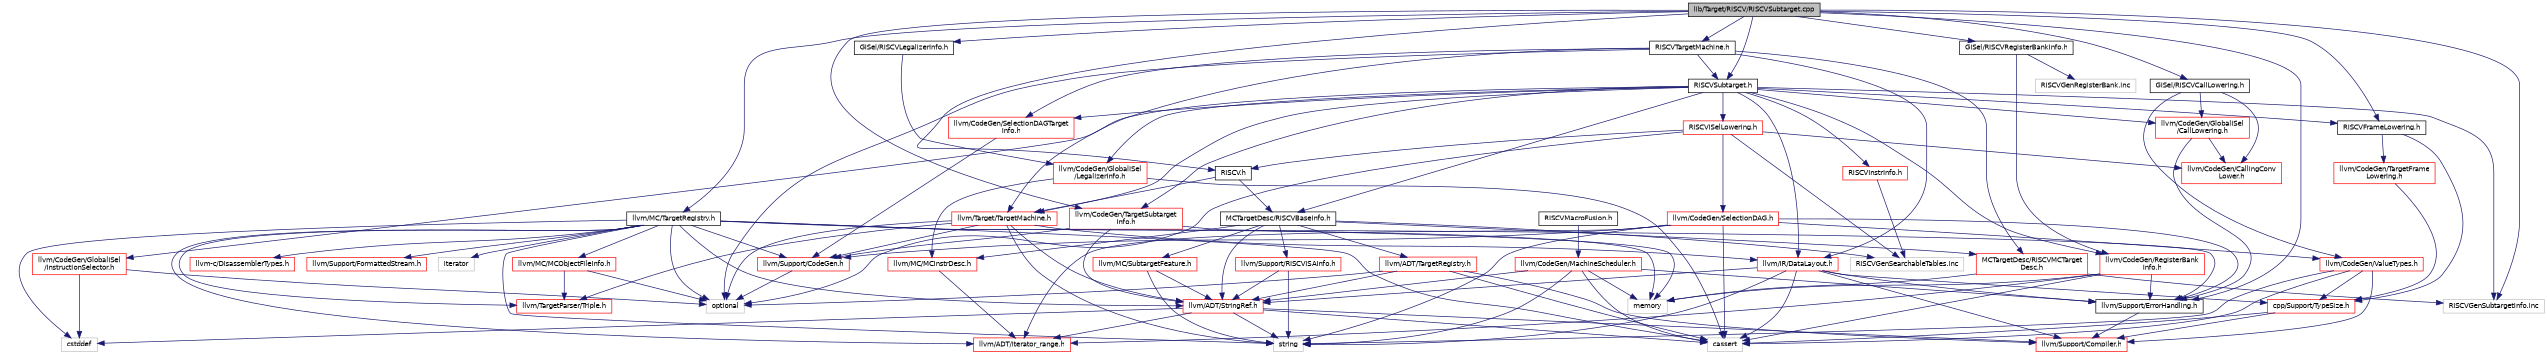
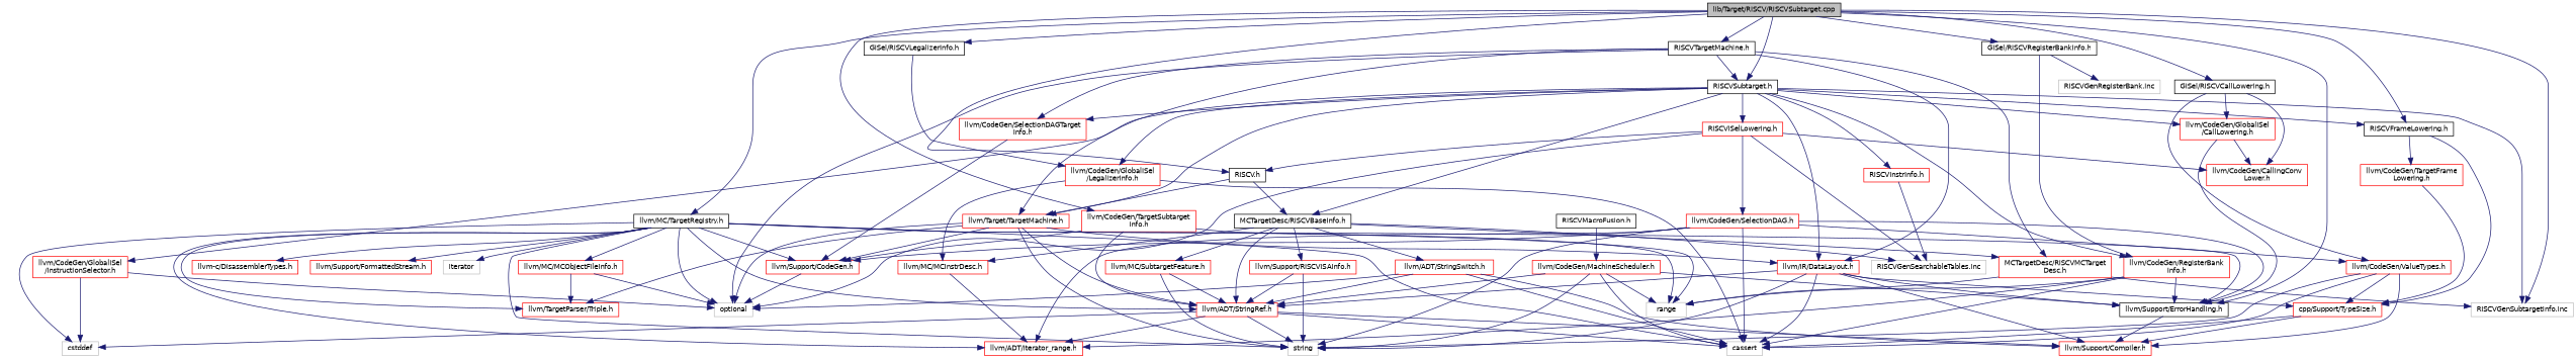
  digraph {
    node [color=red fontname=Helvetica fontsize=10 shape=record]
    edge [color=midnightblue fontname=Helvetica fontsize=10 labelfontname=Helvetica labelfontsize=10 style=solid]
    n1 [color=black fillcolor=grey75 fontcolor=black height=0.2 label="lib/Target/RISCV/RISCVSubtarget.cpp" style=filled width=0.4]
    n2 [color=black height=0.2 label="RISCVSubtarget.h" width=0.4]
    n3 [color=grey75 height=0.2 label="RISCVGenSubtargetInfo.inc" width=0.4]
    n4 [color=black height=0.2 label="RISCVFrameLowering.h" width=0.4]
    n5 [color=black height=0.2 label="RISCV.h" width=0.4]
    n6 [color=black height=0.2 label="llvm/Support/ErrorHandling.h" width=0.4]
    n7 [color=black height=0.2 label="GISel/RISCVCallLowering.h" width=0.4]
    n8 [color=black height=0.2 label="GISel/RISCVLegalizerInfo.h" width=0.4]
    n9 [color=black height=0.2 label="GISel/RISCVRegisterBankInfo.h" width=0.4]
    n10 [color=black height=0.2 label="RISCVTargetMachine.h" width=0.4]
    n11 [color=black height=0.2 label="llvm/MC/TargetRegistry.h" width=0.4]
    n12 [height=0.2 label="llvm/CodeGen/TargetSubtarget\lInfo.h" width=0.4]
    n13 [color=black height=0.2 label="MCTargetDesc/RISCVBaseInfo.h" width=0.4]
    n14 [height=0.2 label="RISCVISelLowering.h" width=0.4]
    n15 [height=0.2 label="llvm/Target/TargetMachine.h" width=0.4]
    n16 [height=0.2 label="llvm/IR/DataLayout.h" width=0.4]
    n17 [height=0.2 label="RISCVInstrInfo.h" width=0.4]
    n18 [height=0.2 label="llvm/CodeGen/GlobalISel\l/CallLowering.h" width=0.4]
    n19 [height=0.2 label="llvm/CodeGen/GlobalISel\l/InstructionSelector.h" width=0.4]
    n20 [height=0.2 label="llvm/CodeGen/GlobalISel\l/LegalizerInfo.h" width=0.4]
    n21 [height=0.2 label="llvm/CodeGen/RegisterBank\lInfo.h" width=0.4]
    n22 [height=0.2 label="llvm/CodeGen/SelectionDAGTarget\lInfo.h" width=0.4]
    n23 [height=0.2 label="llvm/CodeGen/TargetFrame\lLowering.h" width=0.4]
    n24 [height=0.2 label="cpp/Support/TypeSize.h" width=0.4]
    n25 [height=0.2 label="llvm/Support/Compiler.h" width=0.4]
    n26 [height=0.2 label="llvm/CodeGen/CallingConv\lLower.h" width=0.4]
    n27 [height=0.2 label="llvm/CodeGen/ValueTypes.h" width=0.4]
    n28 [color=grey75 height=0.2 label="RISCVGenRegisterBank.inc" width=0.4]
    n29 [color=black height=0.2 label="RISCVMacroFusion.h" width=0.4]
    n30 [height=0.2 label="llvm/CodeGen/MachineScheduler.h" width=0.4]
    n31 [height=0.2 label="MCTargetDesc/RISCVMCTarget\lDesc.h" width=0.4]
    n32 [color=grey75 height=0.2 label=optional width=0.4]
    n33 [height=0.2 label="llvm/ADT/StringRef.h" width=0.4]
-   n34 [color=grey75 height=0.2 label=memory width=0.4]
+   n34 [color=grey75 height=0.2 label=range width=0.4]
    n35 [height=0.2 label="llvm/ADT/iterator_range.h" width=0.4]
    n36 [color=grey75 height=0.2 label=cassert width=0.4]
    n37 [color=grey75 height=0.2 label=cstddef width=0.4]
    n38 [color=grey75 height=0.2 label=string width=0.4]
    n39 [height=0.2 label="llvm/Support/CodeGen.h" width=0.4]
    n40 [height=0.2 label="llvm/TargetParser/Triple.h" width=0.4]
    n41 [height=0.2 label="llvm-c/DisassemblerTypes.h" width=0.4]
    n42 [height=0.2 label="llvm/MC/MCObjectFileInfo.h" width=0.4]
    n43 [height=0.2 label="llvm/Support/FormattedStream.h" width=0.4]
    n44 [color=grey75 height=0.2 label=iterator width=0.4]
-   n45 [height=0.2 label="llvm/ADT/TargetRegistry.h" width=0.4]
+   n45 [height=0.2 label="llvm/ADT/StringSwitch.h" width=0.4]
    n46 [height=0.2 label="llvm/MC/MCInstrDesc.h" width=0.4]
    n47 [height=0.2 label="llvm/MC/SubtargetFeature.h" width=0.4]
    n48 [height=0.2 label="llvm/Support/RISCVISAInfo.h" width=0.4]
    n49 [color=grey75 height=0.2 label="RISCVGenSearchableTables.inc" width=0.4]
    n50 [height=0.2 label="llvm/CodeGen/SelectionDAG.h" width=0.4]
    n1 -> n2
    n1 -> n3
    n1 -> n4
    n1 -> n5
    n1 -> n6
    n1 -> n7
    n1 -> n8
    n1 -> n9
    n1 -> n10
    n1 -> n11
    n1 -> n12
    n2 -> n3
    n2 -> n4
-   n2 -> n12
    n2 -> n13
    n2 -> n14
    n2 -> n15
    n2 -> n16
    n2 -> n17
    n2 -> n18
    n2 -> n19
    n2 -> n20
    n2 -> n21
    n2 -> n22
    n4 -> n23
    n4 -> n24
    n5 -> n13
    n5 -> n15
    n6 -> n25
    n7 -> n18
    n7 -> n26
    n7 -> n27
    n8 -> n20
    n9 -> n21
    n9 -> n28
    n10 -> n2
    n10 -> n15
    n10 -> n16
    n10 -> n22
    n10 -> n31
    n10 -> n32
    n11 -> n6
    n11 -> n32
    n11 -> n33
    n11 -> n34
    n11 -> n35
    n11 -> n36
    n11 -> n37
    n11 -> n38
    n11 -> n39
    n11 -> n40
    n11 -> n41
    n11 -> n42
    n11 -> n43
    n11 -> n44
    n12 -> n33
    n12 -> n34
    n12 -> n39
    n13 -> n31
    n13 -> n33
    n13 -> n45
    n13 -> n46
    n13 -> n47
    n13 -> n48
    n13 -> n49
    n14 -> n5
    n14 -> n26
    n14 -> n32
    n14 -> n49
    n14 -> n50
    n15 -> n16
    n15 -> n32
    n15 -> n33
    n15 -> n38
    n15 -> n39
    n15 -> n40
    n16 -> n6
    n16 -> n24
    n16 -> n25
    n16 -> n33
    n16 -> n36
    n16 -> n38
    n17 -> n49
    n18 -> n6
    n18 -> n26
    n19 -> n32
    n19 -> n37
    n20 -> n36
    n20 -> n46
    n21 -> n6
    n21 -> n34
    n21 -> n35
    n21 -> n36
    n22 -> n39
    n23 -> n24
    n24 -> n25
    n24 -> n36
    n27 -> n24
    n27 -> n25
    n27 -> n36
    n27 -> n38
    n29 -> n30
    n30 -> n6
    n30 -> n33
    n30 -> n34
    n30 -> n36
    n30 -> n38
    n31 -> n3
    n31 -> n34
    n33 -> n25
    n33 -> n35
    n33 -> n36
    n33 -> n37
    n33 -> n38
    n39 -> n32
    n42 -> n32
    n42 -> n40
    n45 -> n25
    n45 -> n32
    n45 -> n33
    n45 -> n36
    n46 -> n35
    n47 -> n33
    n47 -> n38
    n48 -> n33
    n48 -> n38
    n50 -> n6
    n50 -> n27
    n50 -> n35
    n50 -> n36
    n50 -> n38
    n50 -> n39
  }
